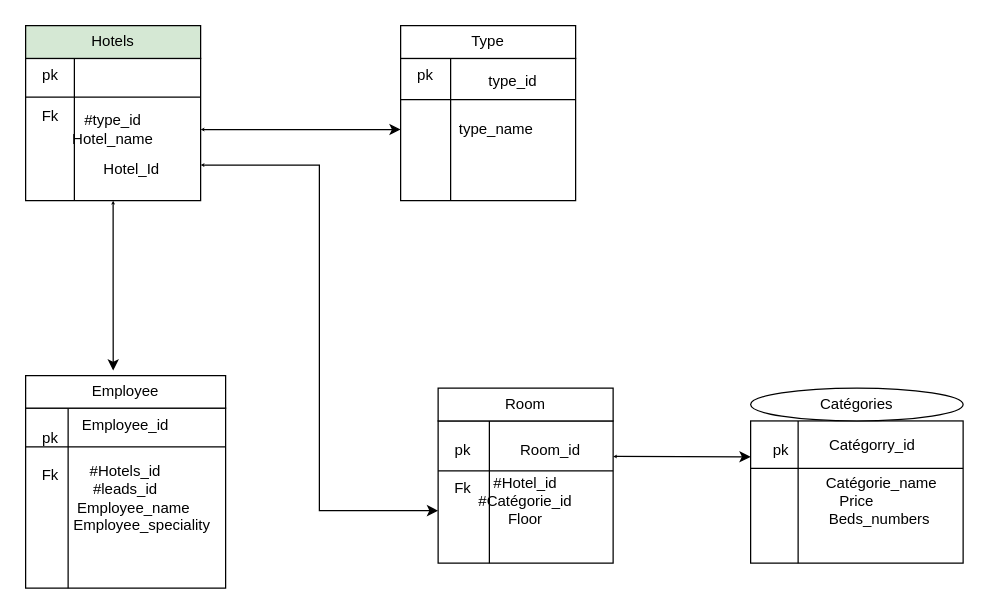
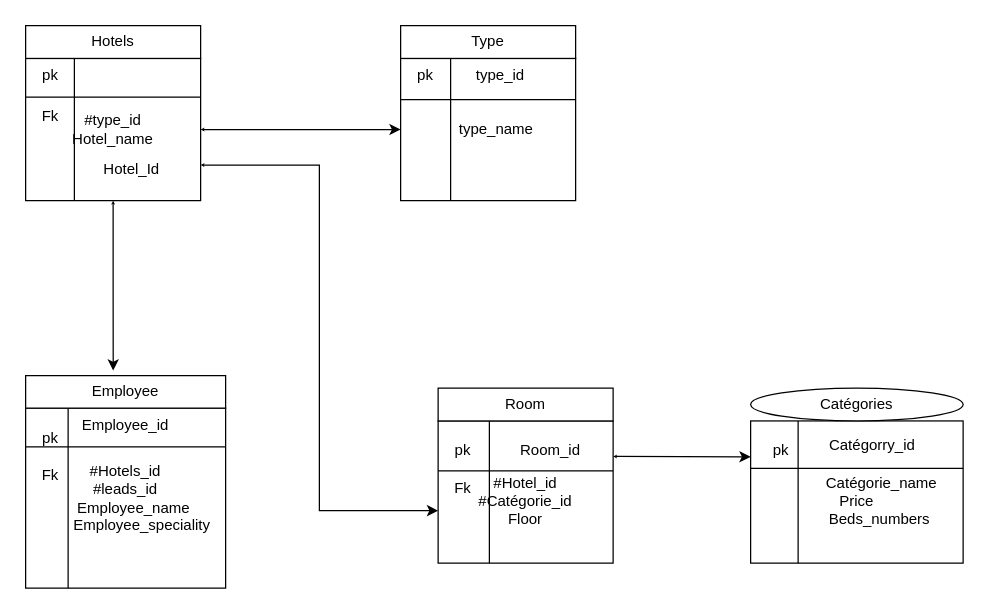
  <mxCell id="0" />
  <mxCell id="1" parent="0" />
  <mxCell id="2" value="&quot;" style="group" parent="1" vertex="1" connectable="0"><mxGeometry x="20" y="20" width="140" height="140" as="geometry" /></mxCell>
  <mxCell id="3" value="#type_id&lt;br&gt;Hotel_name" style="shape=internalStorage;whiteSpace=wrap;html=1;backgroundOutline=1;dx=39;dy=31;" parent="2" vertex="1"><mxGeometry y="26.25" width="140" height="113.75" as="geometry" /></mxCell>
- <mxCell id="4" value="Hotels" style="rounded=0;whiteSpace=wrap;html=1;fillColor=#d5e8d4;" parent="2" vertex="1"><mxGeometry width="140" height="26.25" as="geometry" /></mxCell>
+ <mxCell id="4" value="Hotels" style="rounded=0;whiteSpace=wrap;html=1;" parent="2" vertex="1"><mxGeometry width="140" height="26.25" as="geometry" /></mxCell>
  <mxCell id="5" value="pk" style="text;html=1;strokeColor=none;fillColor=none;align=center;verticalAlign=middle;whiteSpace=wrap;rounded=0;" parent="2" vertex="1"><mxGeometry y="30" width="40" height="20" as="geometry" /></mxCell>
  <mxCell id="6" value="Fk" style="text;html=1;strokeColor=none;fillColor=none;align=center;verticalAlign=middle;whiteSpace=wrap;rounded=0;" parent="2" vertex="1"><mxGeometry y="63" width="40" height="20" as="geometry" /></mxCell>
  <mxCell id="7" value="Hotel_Id" style="text;html=1;strokeColor=none;fillColor=none;align=center;verticalAlign=middle;whiteSpace=wrap;rounded=0;" parent="2" vertex="1"><mxGeometry x="50" y="105" width="70" height="20" as="geometry" /></mxCell>
  <mxCell id="8" value="" style="group" parent="1" vertex="1" connectable="0"><mxGeometry x="320" y="20" width="140" height="140" as="geometry" /></mxCell>
  <mxCell id="9" value="&amp;nbsp; &amp;nbsp; type_name" style="shape=internalStorage;whiteSpace=wrap;html=1;backgroundOutline=1;dx=40;dy=33;" parent="8" vertex="1"><mxGeometry y="26.25" width="140" height="113.75" as="geometry" /></mxCell>
  <mxCell id="10" value="Type" style="rounded=0;whiteSpace=wrap;html=1;" parent="8" vertex="1"><mxGeometry width="140" height="26.25" as="geometry" /></mxCell>
  <mxCell id="11" value="pk" style="text;html=1;strokeColor=none;fillColor=none;align=center;verticalAlign=middle;whiteSpace=wrap;rounded=0;" parent="8" vertex="1"><mxGeometry y="30" width="40" height="20" as="geometry" /></mxCell>
- <mxCell id="12" value="type_id" style="text;html=1;strokeColor=none;fillColor=none;align=center;verticalAlign=middle;whiteSpace=wrap;rounded=0;" parent="8" vertex="1"><mxGeometry x="70" y="35" width="40" height="20" as="geometry" /></mxCell>
+ <mxCell id="12" value="type_id" style="text;html=1;strokeColor=none;fillColor=none;align=center;verticalAlign=middle;whiteSpace=wrap;rounded=0;" parent="8" vertex="1"><mxGeometry x="60" y="30" width="40" height="20" as="geometry" /></mxCell>
  <mxCell id="13" value="" style="group" parent="1" vertex="1" connectable="0"><mxGeometry x="350" y="310" width="140" height="140" as="geometry" /></mxCell>
  <mxCell id="14" value="&lt;br&gt;#Hotel_id&lt;br&gt;#Catégorie_id&lt;br&gt;Floor" style="shape=internalStorage;whiteSpace=wrap;html=1;backgroundOutline=1;dx=41;dy=40;" parent="13" vertex="1"><mxGeometry y="26.25" width="140" height="113.75" as="geometry" /></mxCell>
  <mxCell id="15" value="Room" style="rounded=0;whiteSpace=wrap;html=1;" parent="13" vertex="1"><mxGeometry width="140" height="26.25" as="geometry" /></mxCell>
  <mxCell id="16" value="Fk" style="text;html=1;strokeColor=none;fillColor=none;align=center;verticalAlign=middle;whiteSpace=wrap;rounded=0;" parent="13" vertex="1"><mxGeometry y="70" width="40" height="20" as="geometry" /></mxCell>
  <mxCell id="17" value="pk" style="text;html=1;strokeColor=none;fillColor=none;align=center;verticalAlign=middle;whiteSpace=wrap;rounded=0;" parent="13" vertex="1"><mxGeometry y="40" width="40" height="20" as="geometry" /></mxCell>
  <mxCell id="18" value="Room_id" style="text;html=1;strokeColor=none;fillColor=none;align=center;verticalAlign=middle;whiteSpace=wrap;rounded=0;" parent="13" vertex="1"><mxGeometry x="70" y="40" width="40" height="20" as="geometry" /></mxCell>
  <mxCell id="19" value="" style="group" parent="1" vertex="1" connectable="0"><mxGeometry x="600" y="310" width="170" height="140" as="geometry" /></mxCell>
  <mxCell id="20" value="&amp;nbsp; &amp;nbsp; &amp;nbsp; &amp;nbsp; &amp;nbsp; &lt;br&gt;&amp;nbsp; &amp;nbsp; &amp;nbsp; &amp;nbsp; &amp;nbsp; &amp;nbsp; Catégorie_name&lt;br&gt;Price&lt;br&gt;&amp;nbsp; &amp;nbsp; &amp;nbsp; &amp;nbsp; &amp;nbsp; &amp;nbsp;Beds_numbers" style="shape=internalStorage;whiteSpace=wrap;html=1;backgroundOutline=1;dx=38;dy=38;" parent="19" vertex="1"><mxGeometry y="26.25" width="170" height="113.75" as="geometry" /></mxCell>
  <mxCell id="21" value="Catégories" style="ellipse;whiteSpace=wrap;html=1;" parent="19" vertex="1"><mxGeometry width="170" height="26.25" as="geometry" /></mxCell>
  <mxCell id="22" value="pk" style="text;html=1;strokeColor=none;fillColor=none;align=center;verticalAlign=middle;whiteSpace=wrap;rounded=0;" parent="19" vertex="1"><mxGeometry y="40" width="48.571" height="20" as="geometry" /></mxCell>
  <mxCell id="23" value="Catégorry_id" style="text;html=1;strokeColor=none;fillColor=none;align=center;verticalAlign=middle;whiteSpace=wrap;rounded=0;" parent="19" vertex="1"><mxGeometry x="72.857" y="36" width="48.571" height="20" as="geometry" /></mxCell>
  <mxCell id="24" value="" style="group" parent="1" vertex="1" connectable="0"><mxGeometry x="20" y="300" width="160" height="170" as="geometry" /></mxCell>
  <mxCell id="25" value="" style="group" parent="24" vertex="1" connectable="0"><mxGeometry width="160" height="170" as="geometry" /></mxCell>
  <mxCell id="26" value="#Hotels_id&lt;br&gt;#leads_id&lt;br&gt;&amp;nbsp; &amp;nbsp; Employee_name&lt;br&gt;&amp;nbsp; &amp;nbsp; &amp;nbsp; &amp;nbsp; Employee_speciality" style="shape=internalStorage;whiteSpace=wrap;html=1;backgroundOutline=1;dx=34;dy=31;" parent="25" vertex="1"><mxGeometry y="26" width="160" height="144" as="geometry" /></mxCell>
  <mxCell id="27" value="Employee" style="rounded=0;whiteSpace=wrap;html=1;" parent="25" vertex="1"><mxGeometry width="160" height="26" as="geometry" /></mxCell>
  <mxCell id="28" value="pk" style="text;html=1;strokeColor=none;fillColor=none;align=center;verticalAlign=middle;whiteSpace=wrap;rounded=0;" parent="25" vertex="1"><mxGeometry y="40" width="40" height="20" as="geometry" /></mxCell>
  <mxCell id="29" value="Fk" style="text;html=1;strokeColor=none;fillColor=none;align=center;verticalAlign=middle;whiteSpace=wrap;rounded=0;" parent="25" vertex="1"><mxGeometry y="70" width="40" height="20" as="geometry" /></mxCell>
  <mxCell id="30" value="Employee_id" style="text;html=1;strokeColor=none;fillColor=none;align=center;verticalAlign=middle;whiteSpace=wrap;rounded=0;" parent="25" vertex="1"><mxGeometry x="60" y="30" width="40" height="20" as="geometry" /></mxCell>
  <mxCell id="31" style="edgeStyle=orthogonalEdgeStyle;rounded=0;orthogonalLoop=1;jettySize=auto;html=1;exitX=1;exitY=0.5;exitDx=0;exitDy=0;entryX=0;entryY=0.5;entryDx=0;entryDy=0;startArrow=classic;startFill=1;startSize=0;endSize=6;" parent="1" source="3" target="9" edge="1"><mxGeometry relative="1" as="geometry" /></mxCell>
  <mxCell id="32" style="edgeStyle=orthogonalEdgeStyle;rounded=0;orthogonalLoop=1;jettySize=auto;html=1;exitX=0.5;exitY=1;exitDx=0;exitDy=0;entryX=0.438;entryY=-0.154;entryDx=0;entryDy=0;entryPerimeter=0;startArrow=classic;startFill=1;startSize=0;endSize=6;" parent="1" source="3" target="27" edge="1"><mxGeometry relative="1" as="geometry" /></mxCell>
  <mxCell id="33" style="edgeStyle=orthogonalEdgeStyle;rounded=0;orthogonalLoop=1;jettySize=auto;html=1;exitX=1;exitY=0.75;exitDx=0;exitDy=0;entryX=0;entryY=0.631;entryDx=0;entryDy=0;entryPerimeter=0;startArrow=classic;startFill=1;startSize=0;endSize=6;" parent="1" source="3" target="14" edge="1"><mxGeometry relative="1" as="geometry" /></mxCell>
  <mxCell id="34" style="edgeStyle=orthogonalEdgeStyle;rounded=0;orthogonalLoop=1;jettySize=auto;html=1;exitX=1;exitY=0.25;exitDx=0;exitDy=0;entryX=0;entryY=0.75;entryDx=0;entryDy=0;startArrow=classic;startFill=1;startSize=0;endSize=6;" parent="1" source="14" target="22" edge="1"><mxGeometry relative="1" as="geometry" /></mxCell>
